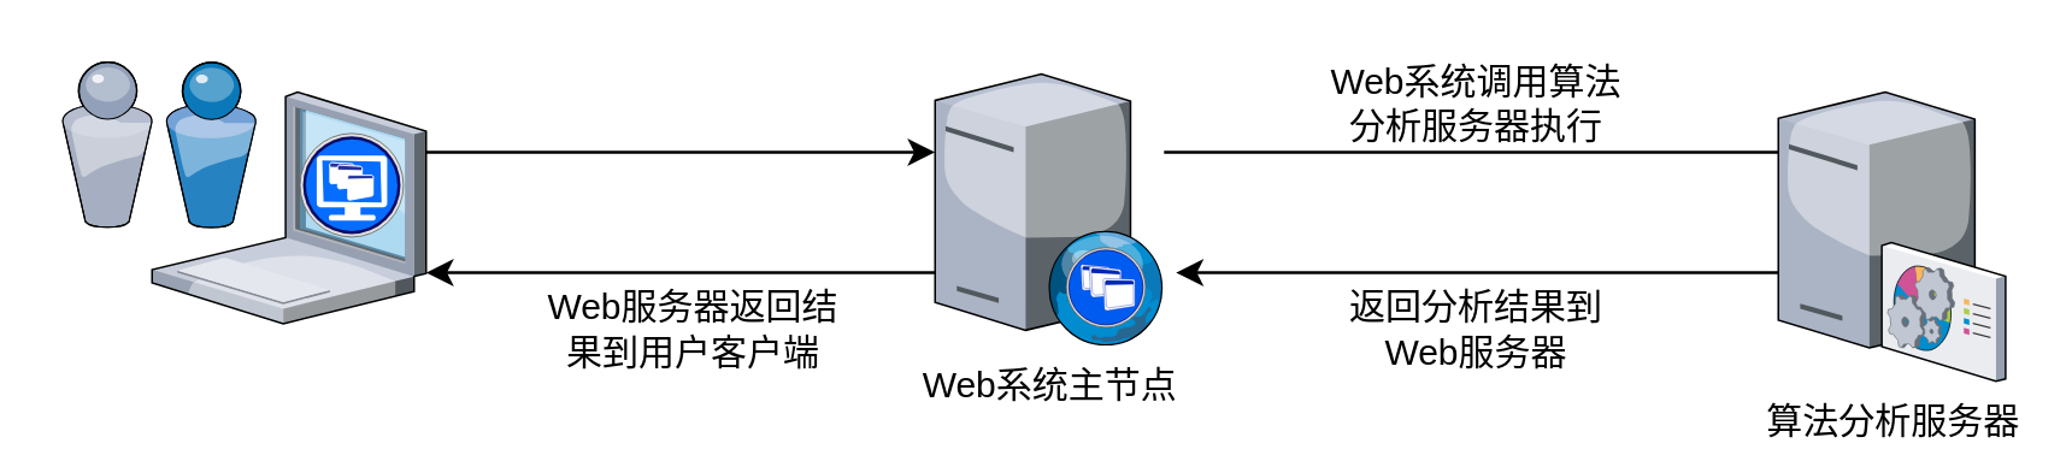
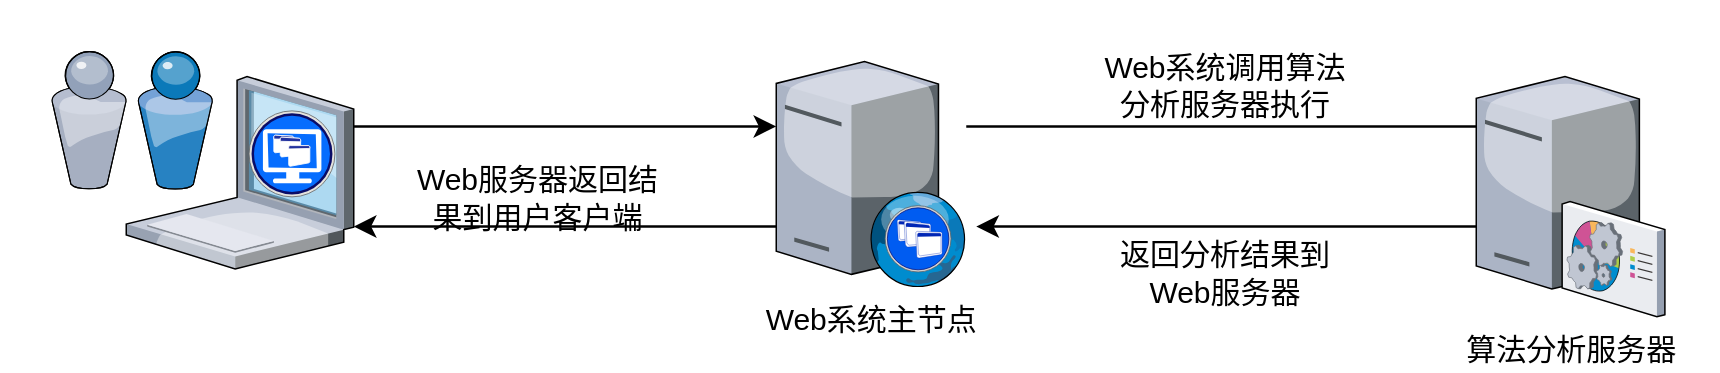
  <mxCell id="0" />
  <mxCell id="1" parent="0" />
  <mxCell id="2" style="edgeStyle=orthogonalEdgeStyle;rounded=0;orthogonalLoop=1;jettySize=auto;html=1;" parent="1" source="4" target="7" edge="1"><mxGeometry relative="1" as="geometry"><Array as="points"><mxPoint x="180" y="90" /><mxPoint x="180" y="90" /></Array></mxGeometry></mxCell>
  <mxCell id="3" style="edgeStyle=orthogonalEdgeStyle;rounded=0;orthogonalLoop=1;jettySize=auto;html=1;endArrow=none;" parent="1" source="4" target="9" edge="1"><mxGeometry relative="1" as="geometry"><Array as="points"><mxPoint x="450" y="50" /><mxPoint x="450" y="50" /></Array></mxGeometry></mxCell>
  <mxCell id="4" value="Web系统主节点" style="verticalLabelPosition=bottom;aspect=fixed;html=1;verticalAlign=top;strokeColor=none;align=center;outlineConnect=0;shape=mxgraph.citrix.xenapp_web;" parent="1" vertex="1"><mxGeometry x="310" y="24" width="76" height="90" as="geometry" /></mxCell>
  <mxCell id="5" value="" style="verticalLabelPosition=bottom;aspect=fixed;html=1;verticalAlign=top;strokeColor=none;align=center;outlineConnect=0;shape=mxgraph.citrix.users;" parent="1" vertex="1"><mxGeometry x="20" y="20" width="64.5" height="55" as="geometry" /></mxCell>
  <mxCell id="6" style="edgeStyle=orthogonalEdgeStyle;rounded=0;orthogonalLoop=1;jettySize=auto;html=1;" parent="1" source="7" target="4" edge="1"><mxGeometry relative="1" as="geometry"><Array as="points"><mxPoint x="220" y="50" /><mxPoint x="220" y="50" /></Array></mxGeometry></mxCell>
  <mxCell id="7" value="" style="verticalLabelPosition=bottom;aspect=fixed;html=1;verticalAlign=top;strokeColor=none;align=center;outlineConnect=0;shape=mxgraph.citrix.xenclient;" parent="1" vertex="1"><mxGeometry x="50" y="30" width="91" height="77" as="geometry" /></mxCell>
  <mxCell id="8" style="edgeStyle=orthogonalEdgeStyle;rounded=0;orthogonalLoop=1;jettySize=auto;html=1;" parent="1" source="9" edge="1"><mxGeometry relative="1" as="geometry"><mxPoint x="390" y="90" as="targetPoint" /><Array as="points"><mxPoint x="540" y="90" /><mxPoint x="540" y="90" /></Array></mxGeometry></mxCell>
  <mxCell id="9" value="算法分析服务器" style="verticalLabelPosition=bottom;aspect=fixed;html=1;verticalAlign=top;strokeColor=none;align=center;outlineConnect=0;shape=mxgraph.citrix.command_center;" parent="1" vertex="1"><mxGeometry x="590" y="30" width="75.5" height="96" as="geometry" /></mxCell>
  <mxCell id="10" value="Web系统调用算法分析服务器执行" style="text;html=1;strokeColor=none;fillColor=none;align=center;verticalAlign=middle;whiteSpace=wrap;rounded=0;" parent="1" vertex="1"><mxGeometry x="440" y="24" width="100" height="20" as="geometry" /></mxCell>
  <mxCell id="11" value="返回分析结果到Web服务器" style="text;html=1;strokeColor=none;fillColor=none;align=center;verticalAlign=middle;whiteSpace=wrap;rounded=0;" parent="1" vertex="1"><mxGeometry x="440" y="99" width="100" height="20" as="geometry" /></mxCell>
- <mxCell id="12" value="Web服务器返回结果到用户客户端" style="text;html=1;strokeColor=none;fillColor=none;align=center;verticalAlign=middle;whiteSpace=wrap;rounded=0;" parent="1" vertex="1"><mxGeometry x="180" y="99" width="100" height="20" as="geometry" /></mxCell>
+ <mxCell id="12" value="Web服务器返回结果到用户客户端" style="text;html=1;strokeColor=none;fillColor=none;align=center;verticalAlign=middle;whiteSpace=wrap;rounded=0;" parent="1" vertex="1"><mxGeometry x="165" y="69" width="100" height="20" as="geometry" /></mxCell>
